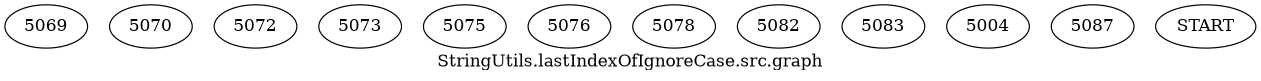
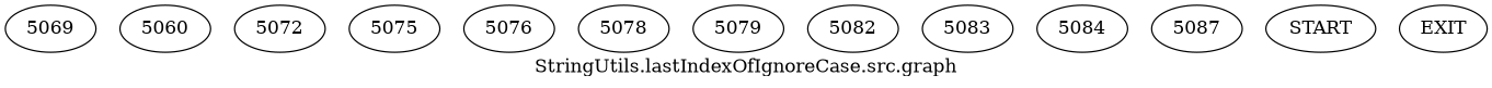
  digraph {
    label="StringUtils.lastIndexOfIgnoreCase.src.graph"
    n1 [label=5069]
-   n2 [label=5070]
+   n2 [label=5060]
    n3 [label=5072]
-   n4 [label=5073]
    n5 [label=5075]
    n6 [label=5076]
    n7 [label=5078]
+   n8 [label=5079]
    n9 [label=5082]
    n10 [label=5083]
-   n11 [label=5004]
+   n11 [label=5084]
    n12 [label=5087]
    n13 [label=START]
+   n14 [label=EXIT]
  }
